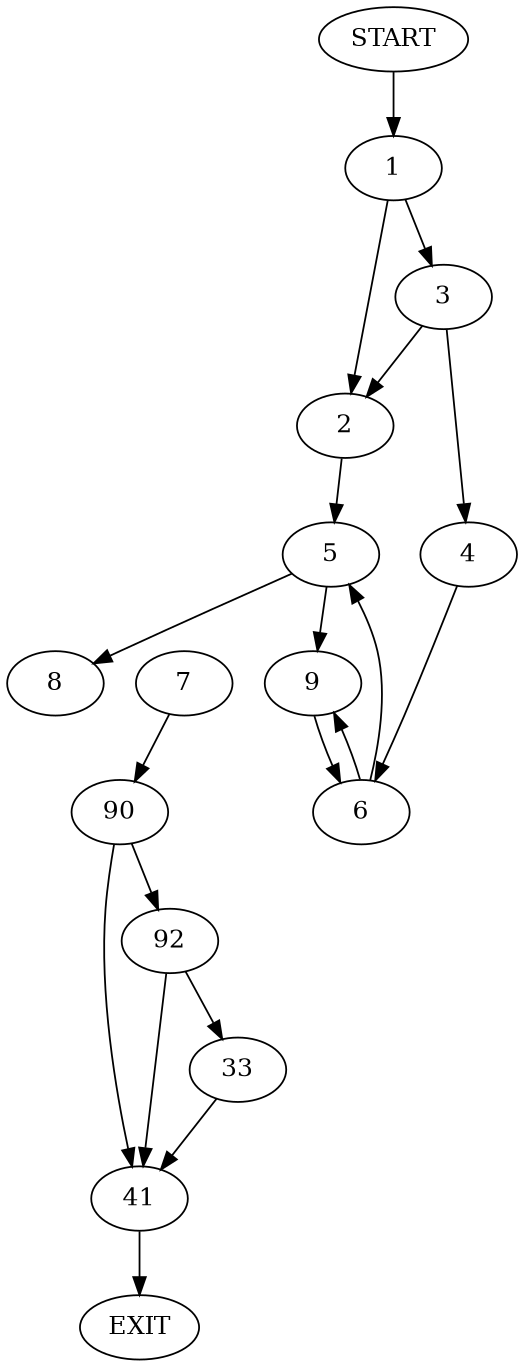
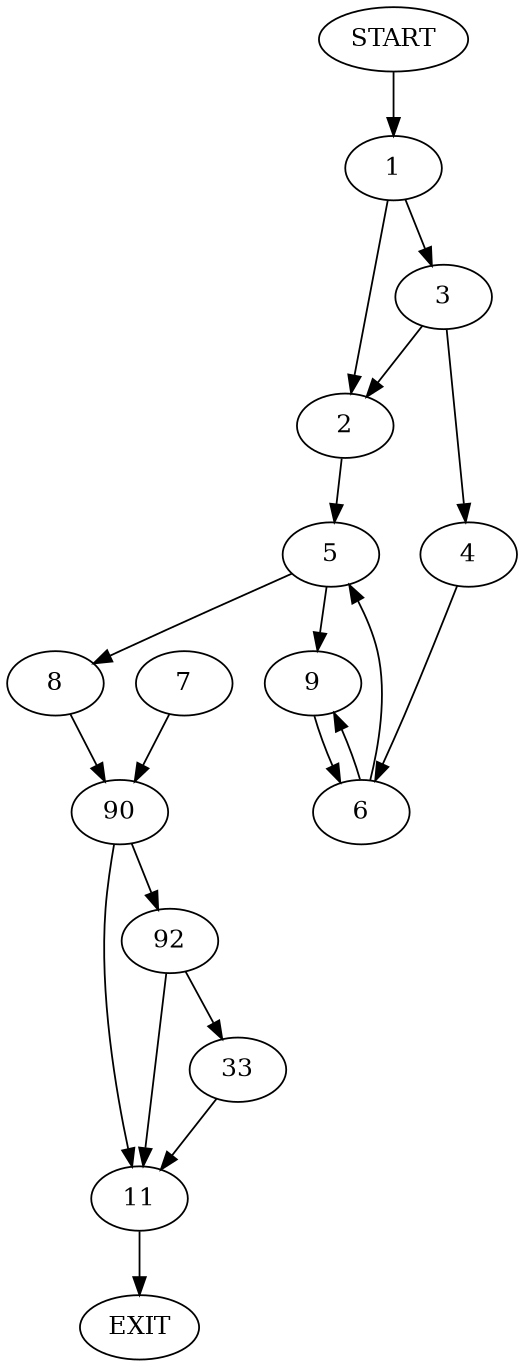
  digraph {
    n1 [label=START]
    1
    2
    3
    n5 [label=EXIT]
    5
    4
    8
    9
    6
    n11 [label=90]
    7
-   11 [label=41]
+   11
    n14 [label=92]
    n15 [label=33]
    n1 -> 1
    1 -> 2
    1 -> 3
    2 -> 5
    3 -> 2
    3 -> 4
    5 -> 8
    5 -> 9
    4 -> 6
+   8 -> n11
    9 -> 6
    6 -> 5
    6 -> 9
    n11 -> 11
    n11 -> n14
    7 -> n11
    11 -> n5
    n14 -> 11
    n14 -> n15
    n15 -> 11
  }
